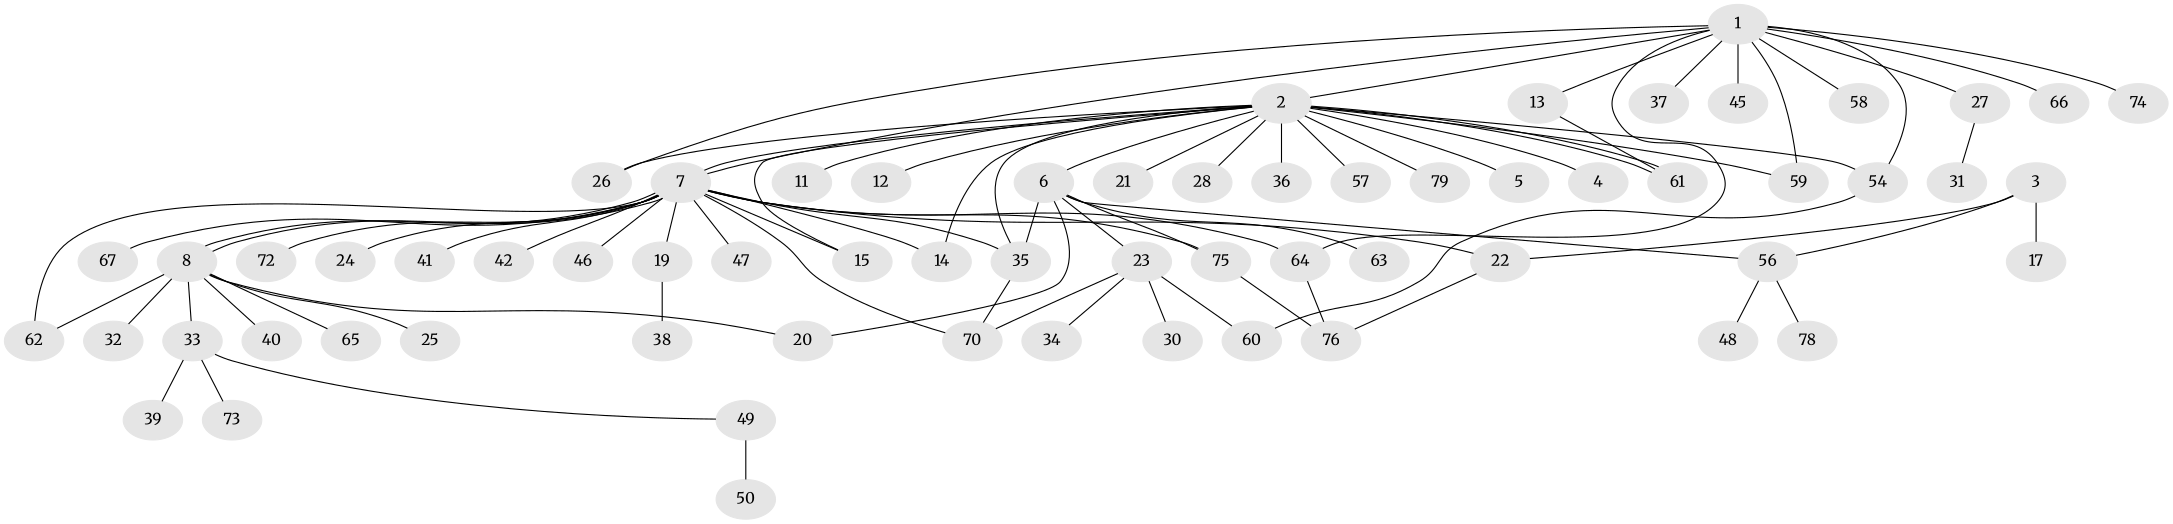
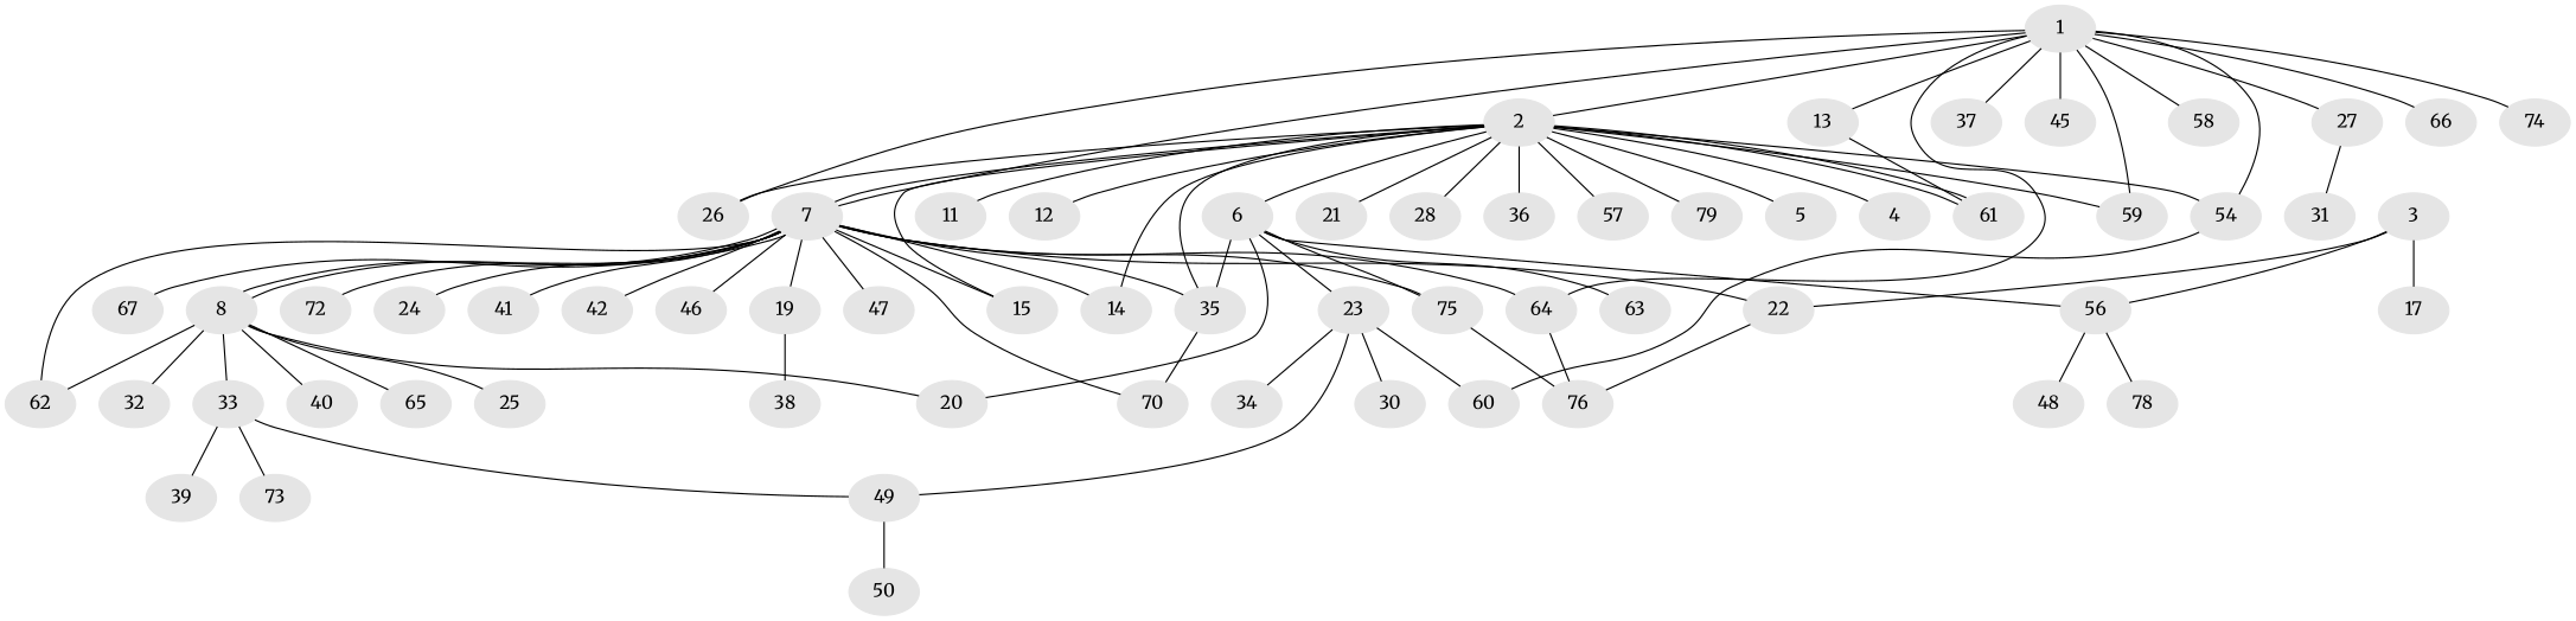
  graph {
    fontname=Merriweather
    node [color=gray90 fontname=Merriweather style=filled]
    edge [fontname=Merriweather]
    1 [super="+9"]
    2 [super="+10"]
    7 [super="+52"]
    13 [super="+71"]
    26
    27
    37
    45
    54
    58
    59
    64
    66
    74
    4 [super="+80"]
    5
    6 [super="+18"]
    11
    12
    14
    15 [super="+44"]
    21 [super="+55"]
    28
    35 [super="+68"]
    36
    57
    61
    79
    22
    75
    8 [super="+29"]
    19
    24
    41
    42
    46
    47
    62
    67
    70
    72
    31
    60
    76 [super="+77"]
    3 [super="+43"]
    n46 [label=56 super="+53"]
    17
    20 [super="+69"]
    23 [super="+56"]
    63
    48
    78
    30
    34
    49 [super="+51"]
    25
    32
    33
    40
    65
    38
    39
    73
    50
    1 -- 2
    1 -- 7
    1 -- 13
    1 -- 26
    1 -- 27
    1 -- 37
    1 -- 45
    1 -- 54
    1 -- 58
    1 -- 59
    1 -- 64
    1 -- 66
    1 -- 74
    2 -- 7
    2 -- 26
    2 -- 54
    2 -- 59
    2 -- 4 [weight=2]
    2 -- 5
    2 -- 6
    2 -- 11
    2 -- 12
    2 -- 14
    2 -- 15
    2 -- 21
    2 -- 28
    2 -- 35
    2 -- 36
    2 -- 57
    2 -- 61
    2 -- 61
    2 -- 79
    7 -- 64
    7 -- 14
    7 -- 15
    7 -- 35
    7 -- 22
    7 -- 75
    7 -- 8
    7 -- 8
    7 -- 19
    7 -- 24
    7 -- 41
    7 -- 42
    7 -- 46
    7 -- 47
    7 -- 62
    7 -- 67
    7 -- 70
    7 -- 72
    13 -- 61
    27 -- 31
    54 -- 60
    64 -- 76
    6 -- 35
    6 -- 75
    6 -- n46
    6 -- 20
    6 -- 23
    6 -- 63
    35 -- 70
    22 -- 76
    75 -- 76
    8 -- 62
    8 -- 20
    8 -- 25
    8 -- 32
    8 -- 33
    8 -- 40
    8 -- 65
    19 -- 38
    3 -- 22
    3 -- n46
    3 -- 17
    n46 -- 48
    n46 -- 78
    23 -- 60
    23 -- 30
    23 -- 34
-   23 -- 70
+   23 -- 49
    49 -- 50
    33 -- 49
    33 -- 39
    33 -- 73
  }
